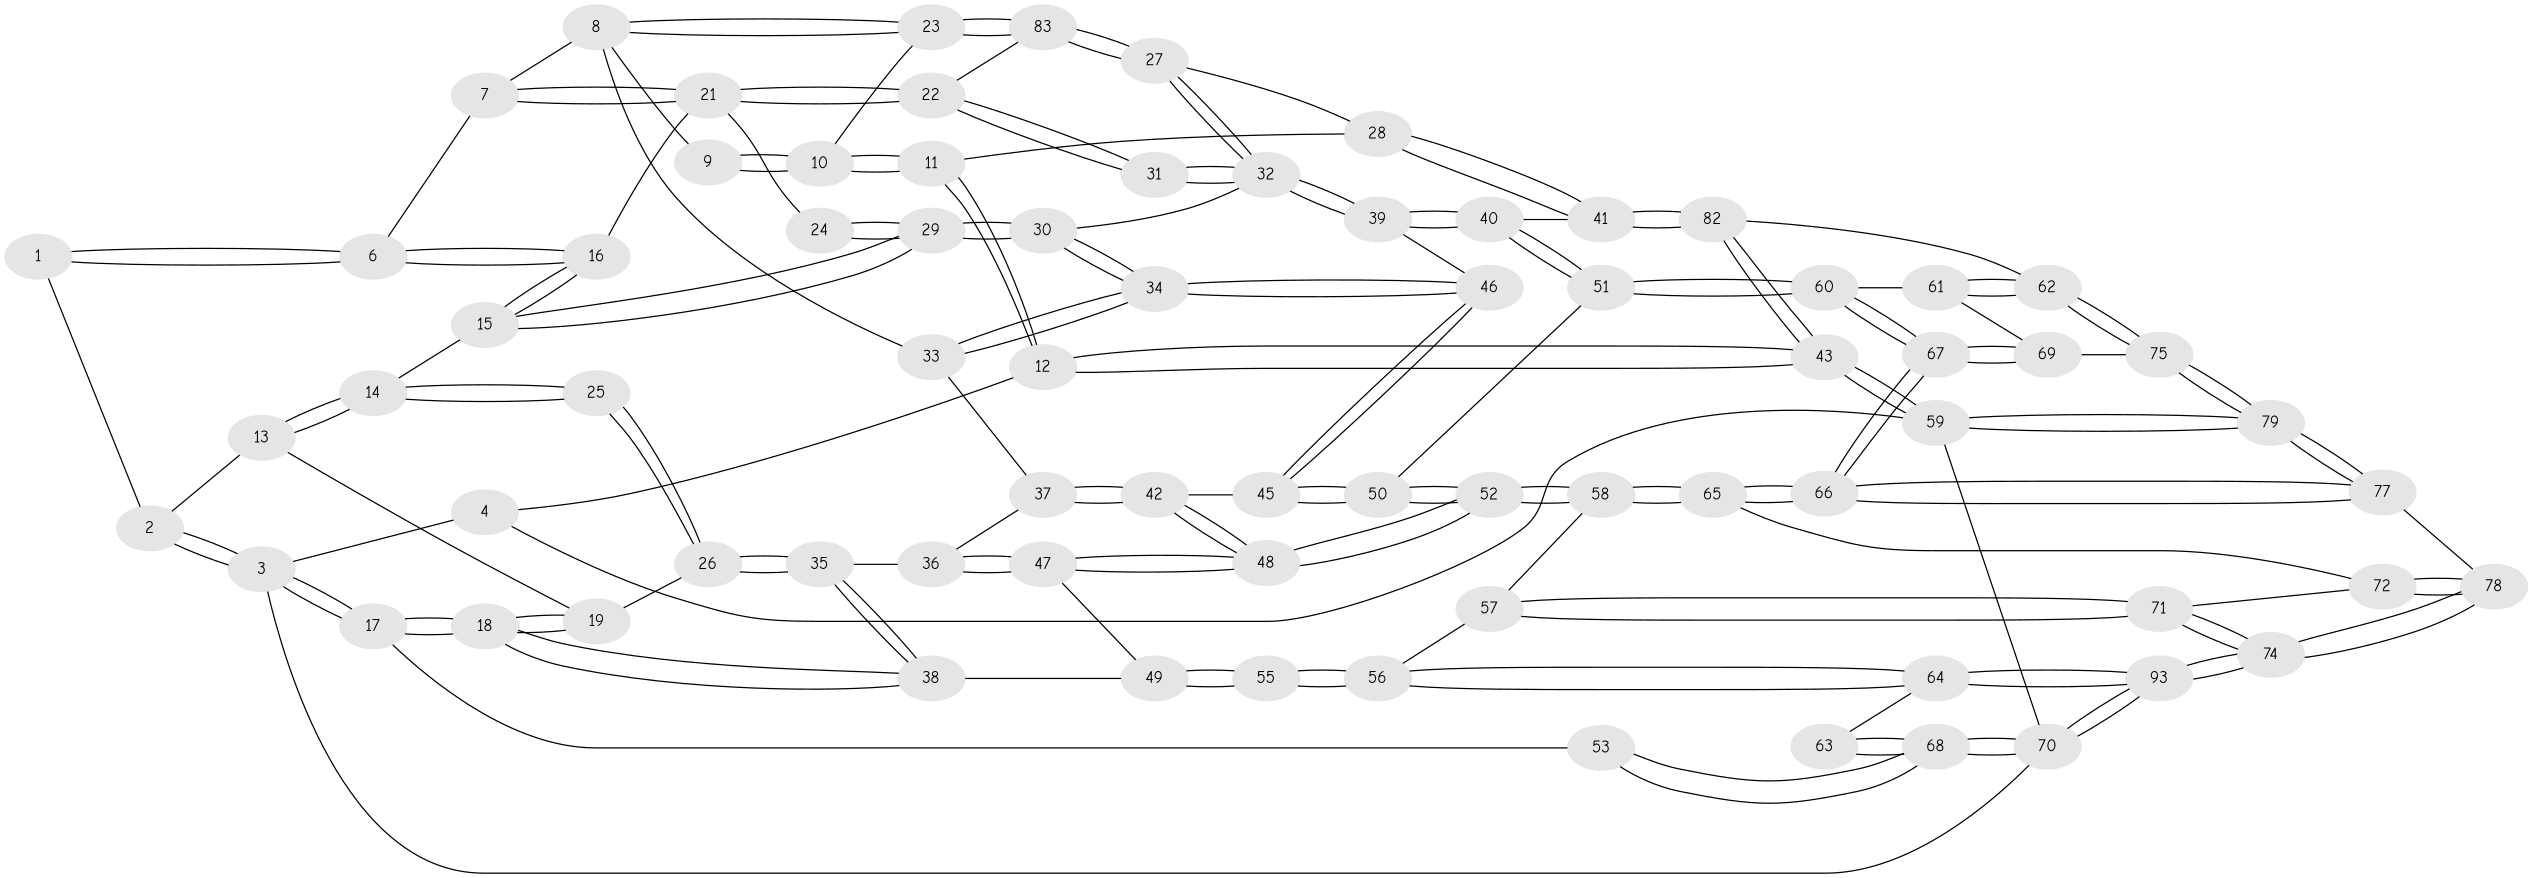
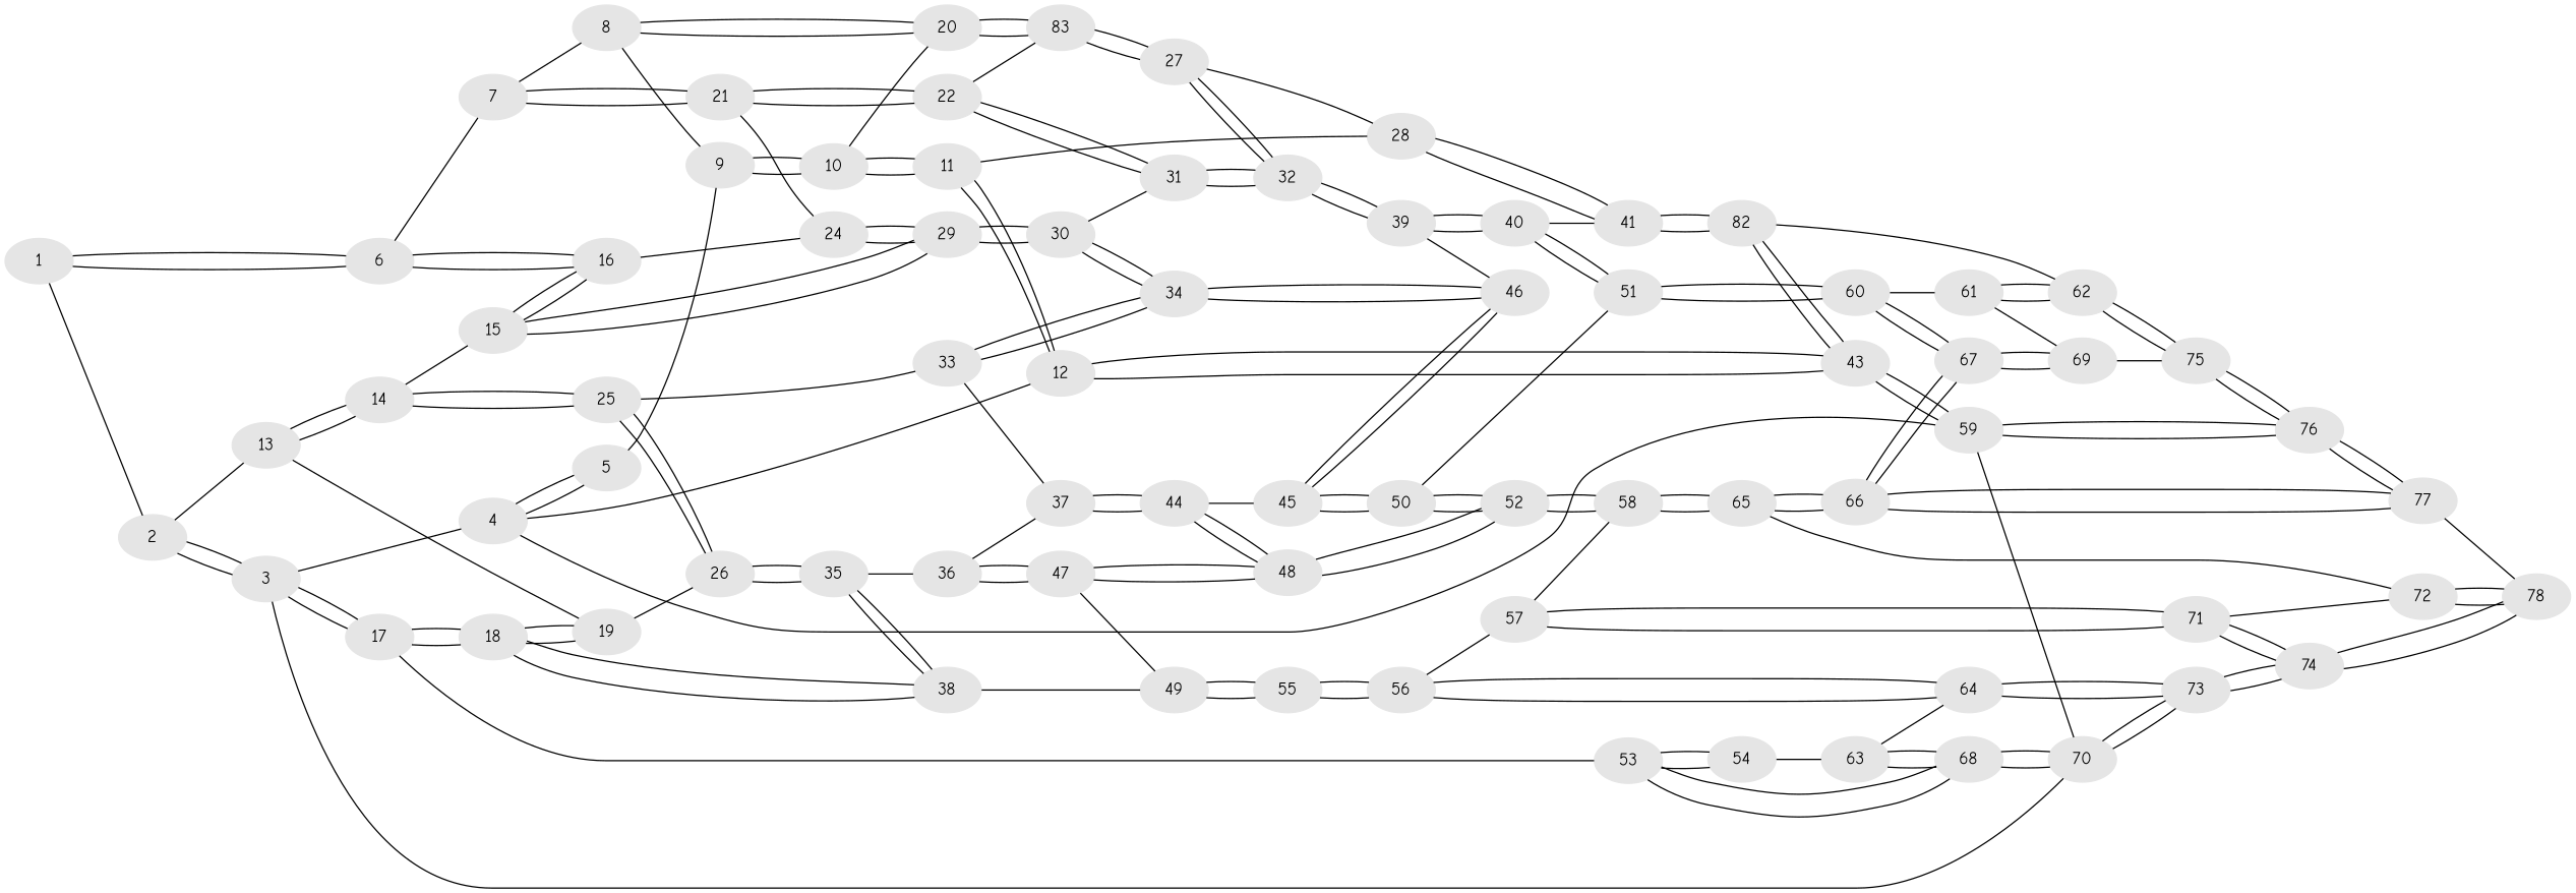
  graph {
    fontname="Comic Neue"
    rankdir=LR
    node [color=gray90 fontname="Comic Neue" style=filled]
    edge [fontname="Comic Neue"]
    1
    2
    6
    3
    13
    7
    16
    4
    17
    70
    14
    19
+   5
    12
    59
    18
    53
-   73 [label=93]
+   73
    9
    43
-   76 [label=79]
+   76
    10
    8
    21
    24
-   20 [label=23]
+   20
    22
    n28 [label=83]
    11
    28
    41
    15
    25
    26
    29
    33
    30
    38
+   54
    68
    49
    35
    27
    31
    32
    34
    37
    36
    39
    n50 [label=82]
    46
    40
-   44 [label=42]
+   44
    47
    48
    45
    55
    51
    60
    62
    75
    50
    52
    58
    56
    61
    67
    65
    63
    64
    57
    71
    72
    74
    66
    77
    69
    78
    1 -- 2
    1 -- 6
    1 -- 6
    2 -- 3
    2 -- 3
    2 -- 13
    6 -- 7
    6 -- 16
    6 -- 16
    3 -- 4
    3 -- 17
    3 -- 17
    3 -- 70
    13 -- 14
    13 -- 14
    13 -- 19
    7 -- 8
    7 -- 21
    7 -- 21
-   16 -- 21
+   16 -- 24
+   4 -- 5
+   4 -- 5
    4 -- 12
    4 -- 59
    17 -- 18
    17 -- 18
    17 -- 53
    70 -- 73
    70 -- 73
    14 -- 15
    14 -- 25
    14 -- 25
    19 -- 26
+   5 -- 9
    12 -- 43
    12 -- 43
    59 -- 70
    59 -- 76
    59 -- 76
    18 -- 19
    18 -- 19
    18 -- 38
    18 -- 38
+   53 -- 54
+   53 -- 54
    53 -- 68
    53 -- 68
    73 -- 74
    73 -- 74
    9 -- 10
    9 -- 10
    43 -- 59
    43 -- 59
    76 -- 77
    76 -- 77
    10 -- 20
    10 -- 11
    10 -- 11
    8 -- 9
    8 -- 20
    8 -- 20
    21 -- 24
    21 -- 22
    21 -- 22
    24 -- 29
    24 -- 29
    20 -- n28
    20 -- n28
    22 -- n28
    22 -- 31
    22 -- 31
    n28 -- 27
    n28 -- 27
    11 -- 12
    11 -- 12
    11 -- 28
    28 -- 41
    28 -- 41
    41 -- n50
    41 -- n50
    15 -- 16
    15 -- 16
    15 -- 29
    15 -- 29
    25 -- 26
    25 -- 26
-   8 -- 33
+   25 -- 33
    26 -- 35
    26 -- 35
    29 -- 30
    29 -- 30
    33 -- 34
    33 -- 34
    33 -- 37
-   30 -- 32
+   30 -- 31
    30 -- 34
    30 -- 34
    38 -- 49
+   54 -- 63
    68 -- 70
    68 -- 70
    49 -- 55
    49 -- 55
    35 -- 38
    35 -- 38
    35 -- 36
    27 -- 28
    27 -- 32
    27 -- 32
    31 -- 32
    31 -- 32
    32 -- 39
    32 -- 39
    34 -- 46
    34 -- 46
    37 -- 44
    37 -- 44
    36 -- 37
    36 -- 47
    36 -- 47
    39 -- 46
    39 -- 40
    39 -- 40
    n50 -- 43
    n50 -- 43
    n50 -- 62
    40 -- 41
    40 -- 51
    40 -- 51
    44 -- 48
    44 -- 48
    44 -- 45
    47 -- 49
    47 -- 48
    47 -- 48
    48 -- 52
    48 -- 52
    45 -- 46
    45 -- 46
    45 -- 50
    45 -- 50
    55 -- 56
    55 -- 56
    51 -- 60
    51 -- 60
    60 -- 61
    60 -- 67
    60 -- 67
    62 -- 75
    62 -- 75
    75 -- 76
    75 -- 76
    50 -- 51
    50 -- 52
    50 -- 52
    52 -- 58
    52 -- 58
    58 -- 65
    58 -- 65
    56 -- 64
    56 -- 64
    56 -- 57
    61 -- 62
    61 -- 62
    61 -- 69
    67 -- 69
    67 -- 69
    65 -- 72
    65 -- 66
    65 -- 66
    63 -- 68
    63 -- 68
    63 -- 64
    64 -- 73
    64 -- 73
    57 -- 58
    57 -- 71
    57 -- 71
    71 -- 72
    71 -- 74
    71 -- 74
    72 -- 78
    72 -- 78
    74 -- 78
    74 -- 78
    66 -- 67
    66 -- 67
    66 -- 77
    66 -- 77
    77 -- 78
    69 -- 75
  }
